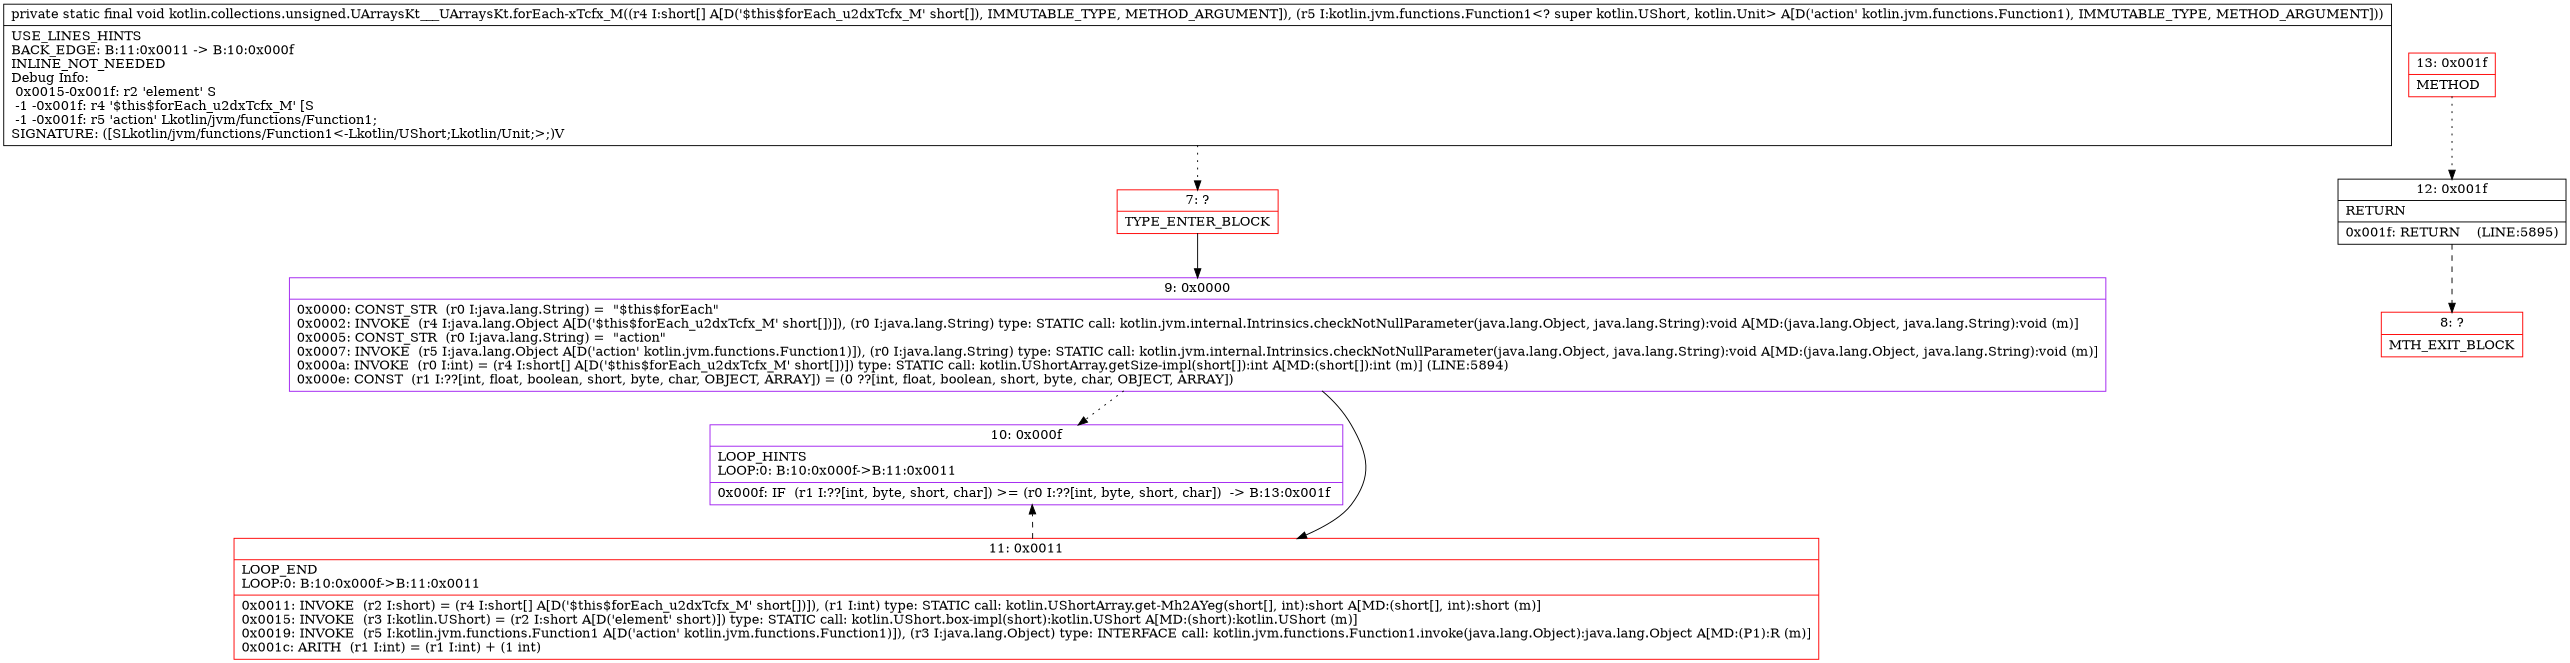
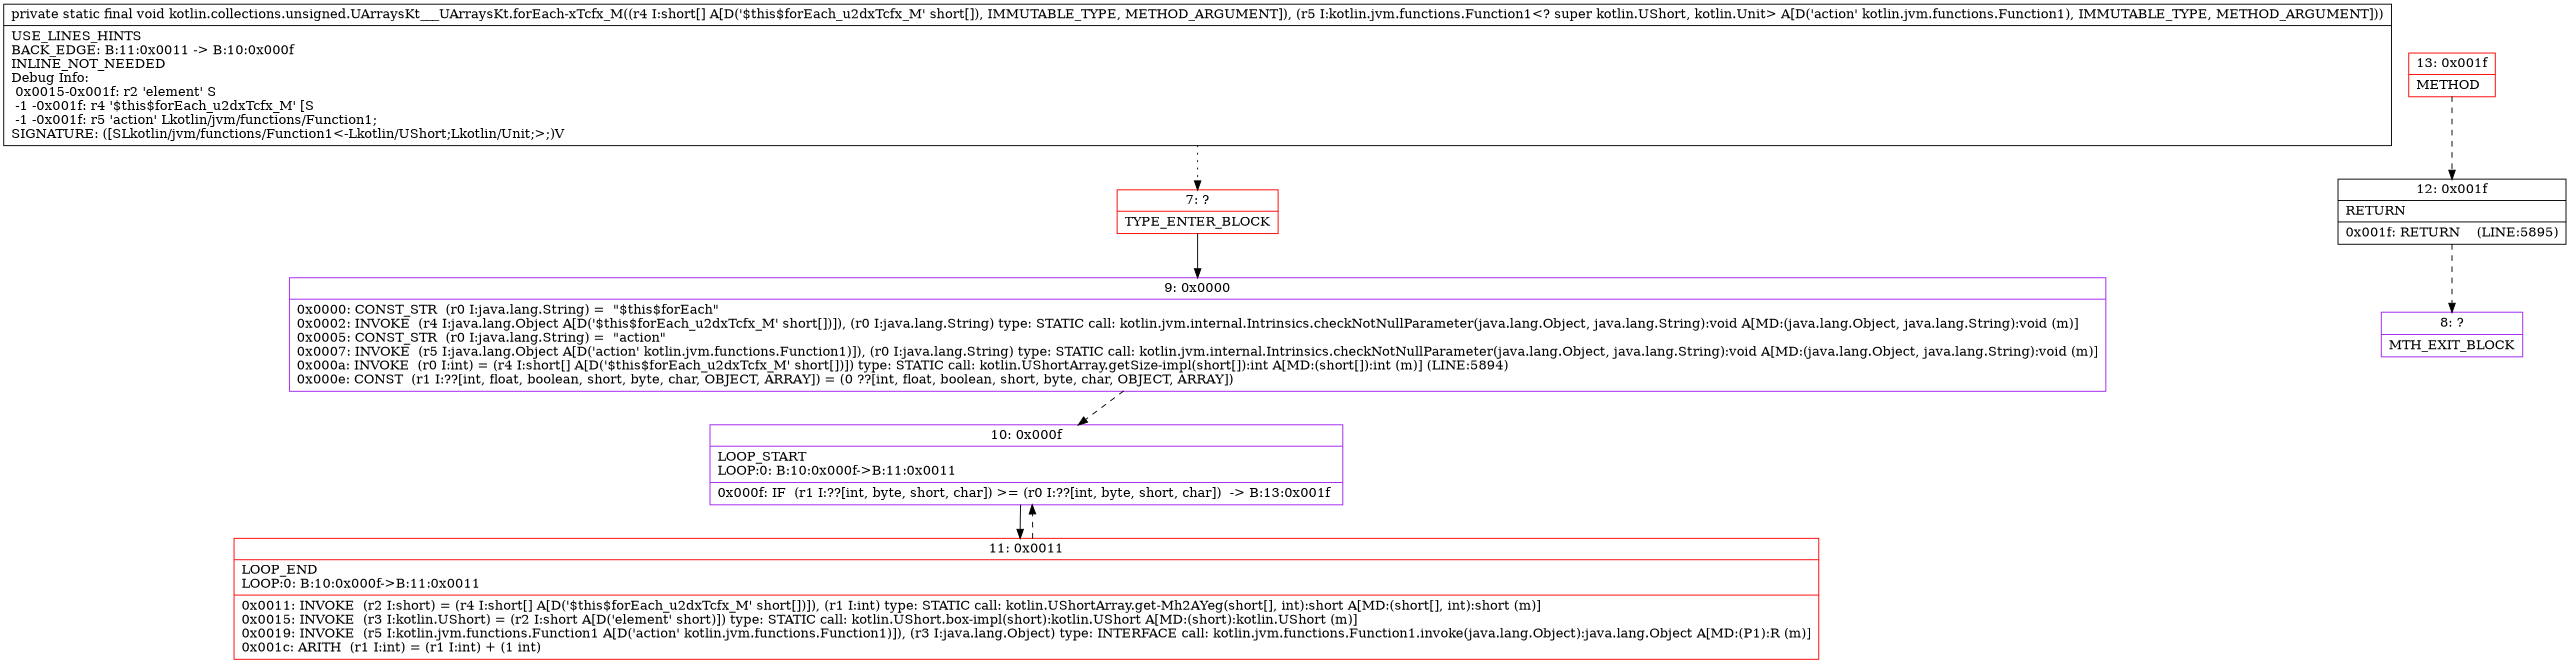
  digraph {
    node [color=red shape=record]
    edge [style=dashed]
    n1 [label="{7\:\ ?|TYPE_ENTER_BLOCK\l}"]
    n2 [color=purple label="{9\:\ 0x0000|0x0000: CONST_STR  (r0 I:java.lang.String) =  \"$this$forEach\" \l0x0002: INVOKE  (r4 I:java.lang.Object A[D('$this$forEach_u2dxTcfx_M' short[])]), (r0 I:java.lang.String) type: STATIC call: kotlin.jvm.internal.Intrinsics.checkNotNullParameter(java.lang.Object, java.lang.String):void A[MD:(java.lang.Object, java.lang.String):void (m)]\l0x0005: CONST_STR  (r0 I:java.lang.String) =  \"action\" \l0x0007: INVOKE  (r5 I:java.lang.Object A[D('action' kotlin.jvm.functions.Function1)]), (r0 I:java.lang.String) type: STATIC call: kotlin.jvm.internal.Intrinsics.checkNotNullParameter(java.lang.Object, java.lang.String):void A[MD:(java.lang.Object, java.lang.String):void (m)]\l0x000a: INVOKE  (r0 I:int) = (r4 I:short[] A[D('$this$forEach_u2dxTcfx_M' short[])]) type: STATIC call: kotlin.UShortArray.getSize\-impl(short[]):int A[MD:(short[]):int (m)] (LINE:5894)\l0x000e: CONST  (r1 I:??[int, float, boolean, short, byte, char, OBJECT, ARRAY]) = (0 ??[int, float, boolean, short, byte, char, OBJECT, ARRAY]) \l}"]
-   n3 [color=purple label="{10\:\ 0x000f|LOOP_HINTS\lLOOP:0: B:10:0x000f\-\>B:11:0x0011\l|0x000f: IF  (r1 I:??[int, byte, short, char]) \>= (r0 I:??[int, byte, short, char])  \-\> B:13:0x001f \l}"]
+   n3 [color=purple label="{10\:\ 0x000f|LOOP_START\lLOOP:0: B:10:0x000f\-\>B:11:0x0011\l|0x000f: IF  (r1 I:??[int, byte, short, char]) \>= (r0 I:??[int, byte, short, char])  \-\> B:13:0x001f \l}"]
    n4 [label="{11\:\ 0x0011|LOOP_END\lLOOP:0: B:10:0x000f\-\>B:11:0x0011\l|0x0011: INVOKE  (r2 I:short) = (r4 I:short[] A[D('$this$forEach_u2dxTcfx_M' short[])]), (r1 I:int) type: STATIC call: kotlin.UShortArray.get\-Mh2AYeg(short[], int):short A[MD:(short[], int):short (m)]\l0x0015: INVOKE  (r3 I:kotlin.UShort) = (r2 I:short A[D('element' short)]) type: STATIC call: kotlin.UShort.box\-impl(short):kotlin.UShort A[MD:(short):kotlin.UShort (m)]\l0x0019: INVOKE  (r5 I:kotlin.jvm.functions.Function1 A[D('action' kotlin.jvm.functions.Function1)]), (r3 I:java.lang.Object) type: INTERFACE call: kotlin.jvm.functions.Function1.invoke(java.lang.Object):java.lang.Object A[MD:(P1):R (m)]\l0x001c: ARITH  (r1 I:int) = (r1 I:int) + (1 int) \l}"]
    n5 [label="{13\:\ 0x001f|METHOD\l}"]
    n6 [color=black label="{12\:\ 0x001f|RETURN\l|0x001f: RETURN    (LINE:5895)\l}"]
-   n7 [label="{8\:\ ?|MTH_EXIT_BLOCK\l}"]
+   n7 [color=purple label="{8\:\ ?|MTH_EXIT_BLOCK\l}"]
    n8 [color=black label="{private static final void kotlin.collections.unsigned.UArraysKt___UArraysKt.forEach\-xTcfx_M((r4 I:short[] A[D('$this$forEach_u2dxTcfx_M' short[]), IMMUTABLE_TYPE, METHOD_ARGUMENT]), (r5 I:kotlin.jvm.functions.Function1\<? super kotlin.UShort, kotlin.Unit\> A[D('action' kotlin.jvm.functions.Function1), IMMUTABLE_TYPE, METHOD_ARGUMENT]))  | USE_LINES_HINTS\lBACK_EDGE: B:11:0x0011 \-\> B:10:0x000f\lINLINE_NOT_NEEDED\lDebug Info:\l  0x0015\-0x001f: r2 'element' S\l  \-1 \-0x001f: r4 '$this$forEach_u2dxTcfx_M' [S\l  \-1 \-0x001f: r5 'action' Lkotlin\/jvm\/functions\/Function1;\lSIGNATURE: ([SLkotlin\/jvm\/functions\/Function1\<\-Lkotlin\/UShort;Lkotlin\/Unit;\>;)V\l}"]
    n1 -> n2 [style=solid]
-   n2 -> n3 [style=dotted]
-   n2 -> n4 [style=solid]
+   n2 -> n3
+   n3 -> n4 [style=solid]
    n4 -> n3
-   n5 -> n6 [style=dotted]
+   n5 -> n6
    n6 -> n7
    n8 -> n1 [style=dotted]
  }
